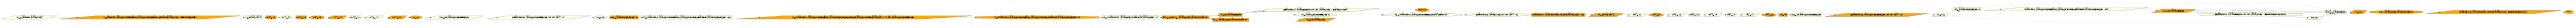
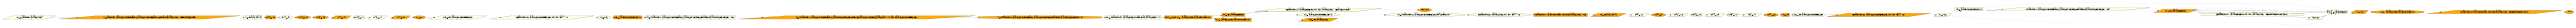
  digraph {
    rankdir=LR
    node [fillcolor=lightyellow shape=parallelogram style=filled]
    edge [arrowhead=box style=dotted]
    "r16 := @parameter0: java.lang.String[]"
    "r0 = staticinvoke <javax.crypto.SecretKeyFactory: javax.crypto.SecretKeyFactory getInstance(java.lang.String)>(\"PBEWithMD5AndDES\")" [fillcolor=orange]
    "$r1 = newarray (char)[8]" [shape=box]
    "$r1[0] = 112" [fillcolor=orange shape=box]
    "$r1[1] = 97" [shape=octagon]
-   "$r1[2] = 115" [fillcolor=orange shape=box]
+   "$r1[2] = 115" [fillcolor=orange shape=octagon]
    "$r1[3] = 115" [fillcolor=orange shape=octagon]
    "$r1[4] = 119" [fillcolor=orange]
    "$r1[5] = 111" [shape=box]
    "$r1[6] = 114"
    "$r1[7] = 100" [fillcolor=orange]
    "r17 = $r1" [fillcolor=orange shape=octagon]
    "$r23 = new javax.crypto.spec.PBEKeySpec"
    "specialinvoke $r23.<javax.crypto.spec.PBEKeySpec: void <init>(char[])>(r17)"
    "r18 = $r23" [shape=octagon]
    "$r28 = (java.security.spec.KeySpec) r18" [fillcolor=orange shape=box]
    "r19 = virtualinvoke r0.<javax.crypto.SecretKeyFactory: javax.crypto.SecretKey generateSecret(java.security.spec.KeySpec)>($r28)" [shape=box]
    "r3 = virtualinvoke r0.<javax.crypto.SecretKeyFactory: java.security.spec.KeySpec getKeySpec(javax.crypto.SecretKey,java.lang.Class)>(r19, class \"Ljavax/crypto/spec/PBEKeySpec;\")" [fillcolor=orange]
    "r4 = virtualinvoke r0.<javax.crypto.SecretKeyFactory: javax.crypto.SecretKey generateSecret(java.security.spec.KeySpec)>(r3)" [fillcolor=orange shape=octagon]
    "$z0 = virtualinvoke r19.<java.lang.Object: boolean equals(java.lang.Object)>(r4)" [shape=box]
    "if $z0 != 0 goto $r7 = <java.lang.System: java.io.PrintStream out>" [fillcolor=orange shape=box]
    "$r24 = new java.lang.Exception" [fillcolor=orange shape=box]
    "$r7 = <java.lang.System: java.io.PrintStream out>" [fillcolor=orange shape=box]
    "specialinvoke $r24.<java.lang.Exception: void <init>(java.lang.String)>(\"Equal keys not equal\")"
    "$r6 = (javax.crypto.spec.PBEKeySpec) r3" [shape=octagon]
    "$r25 = new java.lang.String" [fillcolor=orange]
    "throw $r24" [fillcolor=orange shape=octagon]
    "$r8 = virtualinvoke $r6.<javax.crypto.spec.PBEKeySpec: char[] getPassword()>()" [shape=octagon]
    "specialinvoke $r25.<java.lang.String: void <init>(char[])>($r8)" [shape=octagon]
    "virtualinvoke $r7.<java.io.PrintStream: void println(java.lang.String)>($r25)" [fillcolor=orange shape=box]
    "$r9 = newarray (char)[8]" [fillcolor=orange]
    "$r9[0] = 112"
    "$r9[1] = 97" [fillcolor=orange shape=octagon]
    "$r9[2] = 115"
    "$r9[3] = 115" [shape=box]
    "$r9[4] = 119"
    "$r9[5] = 111" [shape=box]
    "$r9[6] = 114"
    "$r9[7] = 25" [fillcolor=orange shape=octagon]
    "r20 = $r9" [fillcolor=orange shape=box]
    "$r26 = new javax.crypto.spec.PBEKeySpec" [shape=box]
    "specialinvoke $r26.<javax.crypto.spec.PBEKeySpec: void <init>(char[])>(r20)" [fillcolor=orange]
    "r21 = $r26"
    "$r29 = (java.security.spec.KeySpec) r21" [shape=box]
    "$r13 := @caughtexception" [shape=box]
    "virtualinvoke r0.<javax.crypto.SecretKeyFactory: javax.crypto.SecretKey generateSecret(java.security.spec.KeySpec)>($r29)"
    "r14 = $r13" [fillcolor=orange]
    "$r27 = new java.lang.Exception" [fillcolor=orange]
    "specialinvoke $r27.<java.lang.Exception: void <init>(java.lang.String)>(\"Expected exception not thrown\")" [shape=octagon]
    "throw $r27"
    "$r15 = <java.lang.System: java.io.PrintStream out>" [fillcolor=orange shape=octagon]
    "virtualinvoke $r15.<java.io.PrintStream: void println(java.lang.String)>(\"Expected exception thrown\")" [fillcolor=orange]
-   return [fillcolor=orange shape=octagon label=thrown]
+   return [fillcolor=orange shape=octagon]
    "r16 := @parameter0: java.lang.String[]" -> "r0 = staticinvoke <javax.crypto.SecretKeyFactory: javax.crypto.SecretKeyFactory getInstance(java.lang.String)>(\"PBEWithMD5AndDES\")" [arrowhead=dot style=solid]
    "r0 = staticinvoke <javax.crypto.SecretKeyFactory: javax.crypto.SecretKeyFactory getInstance(java.lang.String)>(\"PBEWithMD5AndDES\")" -> "$r1 = newarray (char)[8]" [arrowhead=diamond]
    "$r1 = newarray (char)[8]" -> "$r1[0] = 112"
    "$r1[0] = 112" -> "$r1[1] = 97" [arrowhead=diamond]
    "$r1[1] = 97" -> "$r1[2] = 115" [arrowhead=dot]
    "$r1[2] = 115" -> "$r1[3] = 115" [arrowhead=dot]
    "$r1[3] = 115" -> "$r1[4] = 119" [arrowhead=diamond style=solid]
    "$r1[4] = 119" -> "$r1[5] = 111"
    "$r1[5] = 111" -> "$r1[6] = 114" [arrowhead=diamond style=solid]
    "$r1[6] = 114" -> "$r1[7] = 100"
    "$r1[7] = 100" -> "r17 = $r1" [style=solid]
    "r17 = $r1" -> "$r23 = new javax.crypto.spec.PBEKeySpec" [style=solid]
    "$r23 = new javax.crypto.spec.PBEKeySpec" -> "specialinvoke $r23.<javax.crypto.spec.PBEKeySpec: void <init>(char[])>(r17)" [arrowhead=diamond]
    "specialinvoke $r23.<javax.crypto.spec.PBEKeySpec: void <init>(char[])>(r17)" -> "r18 = $r23" [arrowhead=diamond]
    "r18 = $r23" -> "$r28 = (java.security.spec.KeySpec) r18" [arrowhead=dot]
    "$r28 = (java.security.spec.KeySpec) r18" -> "r19 = virtualinvoke r0.<javax.crypto.SecretKeyFactory: javax.crypto.SecretKey generateSecret(java.security.spec.KeySpec)>($r28)" [style=solid]
    "r19 = virtualinvoke r0.<javax.crypto.SecretKeyFactory: javax.crypto.SecretKey generateSecret(java.security.spec.KeySpec)>($r28)" -> "r3 = virtualinvoke r0.<javax.crypto.SecretKeyFactory: java.security.spec.KeySpec getKeySpec(javax.crypto.SecretKey,java.lang.Class)>(r19, class \"Ljavax/crypto/spec/PBEKeySpec;\")"
    "r3 = virtualinvoke r0.<javax.crypto.SecretKeyFactory: java.security.spec.KeySpec getKeySpec(javax.crypto.SecretKey,java.lang.Class)>(r19, class \"Ljavax/crypto/spec/PBEKeySpec;\")" -> "r4 = virtualinvoke r0.<javax.crypto.SecretKeyFactory: javax.crypto.SecretKey generateSecret(java.security.spec.KeySpec)>(r3)" [arrowhead=dot style=solid]
    "r4 = virtualinvoke r0.<javax.crypto.SecretKeyFactory: javax.crypto.SecretKey generateSecret(java.security.spec.KeySpec)>(r3)" -> "$z0 = virtualinvoke r19.<java.lang.Object: boolean equals(java.lang.Object)>(r4)" [style=solid]
    "$z0 = virtualinvoke r19.<java.lang.Object: boolean equals(java.lang.Object)>(r4)" -> "if $z0 != 0 goto $r7 = <java.lang.System: java.io.PrintStream out>" [arrowhead=diamond style=solid]
    "if $z0 != 0 goto $r7 = <java.lang.System: java.io.PrintStream out>" -> "$r24 = new java.lang.Exception" [arrowhead=diamond style=solid]
    "if $z0 != 0 goto $r7 = <java.lang.System: java.io.PrintStream out>" -> "$r7 = <java.lang.System: java.io.PrintStream out>"
    "$r24 = new java.lang.Exception" -> "specialinvoke $r24.<java.lang.Exception: void <init>(java.lang.String)>(\"Equal keys not equal\")" [arrowhead=dot style=solid]
    "$r24 = new java.lang.Exception" -> "$r6 = (javax.crypto.spec.PBEKeySpec) r3" [arrowhead=diamond]
    "$r7 = <java.lang.System: java.io.PrintStream out>" -> "$r25 = new java.lang.String"
    "specialinvoke $r24.<java.lang.Exception: void <init>(java.lang.String)>(\"Equal keys not equal\")" -> "throw $r24" [arrowhead=dot]
    "$r6 = (javax.crypto.spec.PBEKeySpec) r3" -> "$r8 = virtualinvoke $r6.<javax.crypto.spec.PBEKeySpec: char[] getPassword()>()"
    "$r8 = virtualinvoke $r6.<javax.crypto.spec.PBEKeySpec: char[] getPassword()>()" -> "specialinvoke $r25.<java.lang.String: void <init>(char[])>($r8)" [arrowhead=dot]
    "specialinvoke $r25.<java.lang.String: void <init>(char[])>($r8)" -> "virtualinvoke $r7.<java.io.PrintStream: void println(java.lang.String)>($r25)" [arrowhead=dot style=solid]
    "virtualinvoke $r7.<java.io.PrintStream: void println(java.lang.String)>($r25)" -> "$r9 = newarray (char)[8]" [style=solid]
    "$r9 = newarray (char)[8]" -> "$r9[0] = 112" [arrowhead=diamond style=solid]
    "$r9[0] = 112" -> "$r9[1] = 97" [arrowhead=dot style=solid]
    "$r9[1] = 97" -> "$r9[2] = 115" [arrowhead=diamond]
    "$r9[2] = 115" -> "$r9[3] = 115"
    "$r9[3] = 115" -> "$r9[4] = 119" [arrowhead=diamond]
    "$r9[4] = 119" -> "$r9[5] = 111"
    "$r9[5] = 111" -> "$r9[6] = 114" [style=solid]
    "$r9[6] = 114" -> "$r9[7] = 25"
    "$r9[7] = 25" -> "r20 = $r9" [arrowhead=diamond]
    "r20 = $r9" -> "$r26 = new javax.crypto.spec.PBEKeySpec"
    "$r26 = new javax.crypto.spec.PBEKeySpec" -> "specialinvoke $r26.<javax.crypto.spec.PBEKeySpec: void <init>(char[])>(r20)" [arrowhead=diamond style=solid]
    "specialinvoke $r26.<javax.crypto.spec.PBEKeySpec: void <init>(char[])>(r20)" -> "r21 = $r26"
    "r21 = $r26" -> "$r29 = (java.security.spec.KeySpec) r21"
    "r21 = $r26" -> "$r13 := @caughtexception" [arrowhead=dot]
    "$r29 = (java.security.spec.KeySpec) r21" -> "$r13 := @caughtexception" [arrowhead=diamond]
    "$r29 = (java.security.spec.KeySpec) r21" -> "virtualinvoke r0.<javax.crypto.SecretKeyFactory: javax.crypto.SecretKey generateSecret(java.security.spec.KeySpec)>($r29)" [arrowhead=dot]
    "$r13 := @caughtexception" -> "r14 = $r13" [arrowhead=diamond]
    "virtualinvoke r0.<javax.crypto.SecretKeyFactory: javax.crypto.SecretKey generateSecret(java.security.spec.KeySpec)>($r29)" -> "$r13 := @caughtexception"
    "virtualinvoke r0.<javax.crypto.SecretKeyFactory: javax.crypto.SecretKey generateSecret(java.security.spec.KeySpec)>($r29)" -> "$r27 = new java.lang.Exception"
    "r14 = $r13" -> "$r15 = <java.lang.System: java.io.PrintStream out>" [arrowhead=dot]
    "$r27 = new java.lang.Exception" -> "$r13 := @caughtexception" [arrowhead=diamond style=solid]
    "$r27 = new java.lang.Exception" -> "specialinvoke $r27.<java.lang.Exception: void <init>(java.lang.String)>(\"Expected exception not thrown\")" [arrowhead=diamond style=solid]
    "specialinvoke $r27.<java.lang.Exception: void <init>(java.lang.String)>(\"Expected exception not thrown\")" -> "$r13 := @caughtexception" [arrowhead=diamond style=solid]
    "specialinvoke $r27.<java.lang.Exception: void <init>(java.lang.String)>(\"Expected exception not thrown\")" -> "throw $r27" [style=solid]
    "throw $r27" -> "$r13 := @caughtexception" [style=solid]
    "$r15 = <java.lang.System: java.io.PrintStream out>" -> "virtualinvoke $r15.<java.io.PrintStream: void println(java.lang.String)>(\"Expected exception thrown\")"
    "virtualinvoke $r15.<java.io.PrintStream: void println(java.lang.String)>(\"Expected exception thrown\")" -> return [arrowhead=diamond]
  }
